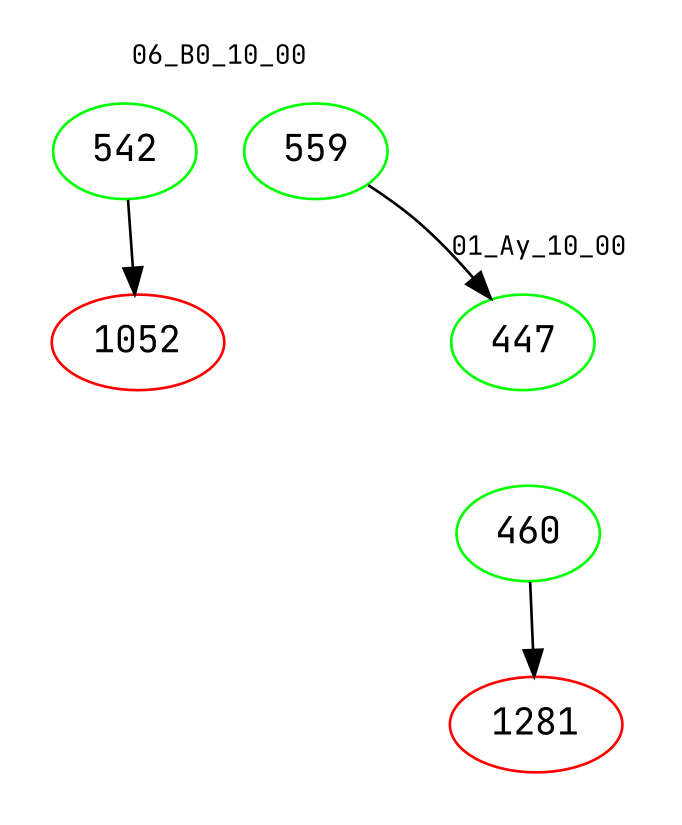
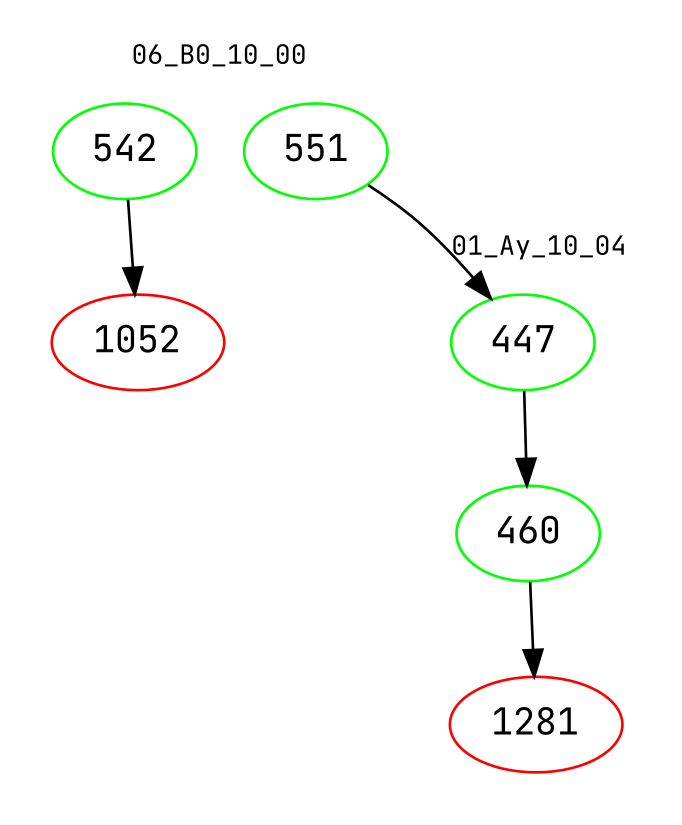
  digraph {
    fontname="JetBrains Mono"
    node [color=green fontname="JetBrains Mono"]
    edge [color=black fontname="JetBrains Mono"]
    n1 [label=447]
    n2 [label=460]
    n3 [color=red label=1281]
-   n4 [label=559]
+   n4 [label=551]
    n5 [label=542]
    n6 [color=red label=1052]
    subgraph cluster_1 {
      color=white
      fontsize=10
-     label="01_Ay_10_00"
+     label="01_Ay_10_04"
      n1
      n2
      n3
    }
    subgraph cluster_2 {
      color=white
      fontsize=10
      label="06_B0_10_00"
      n4
      n5
      n6
    }
+   n1 -> n2
    n2 -> n3
    n4 -> n1
    n5 -> n6
  }
